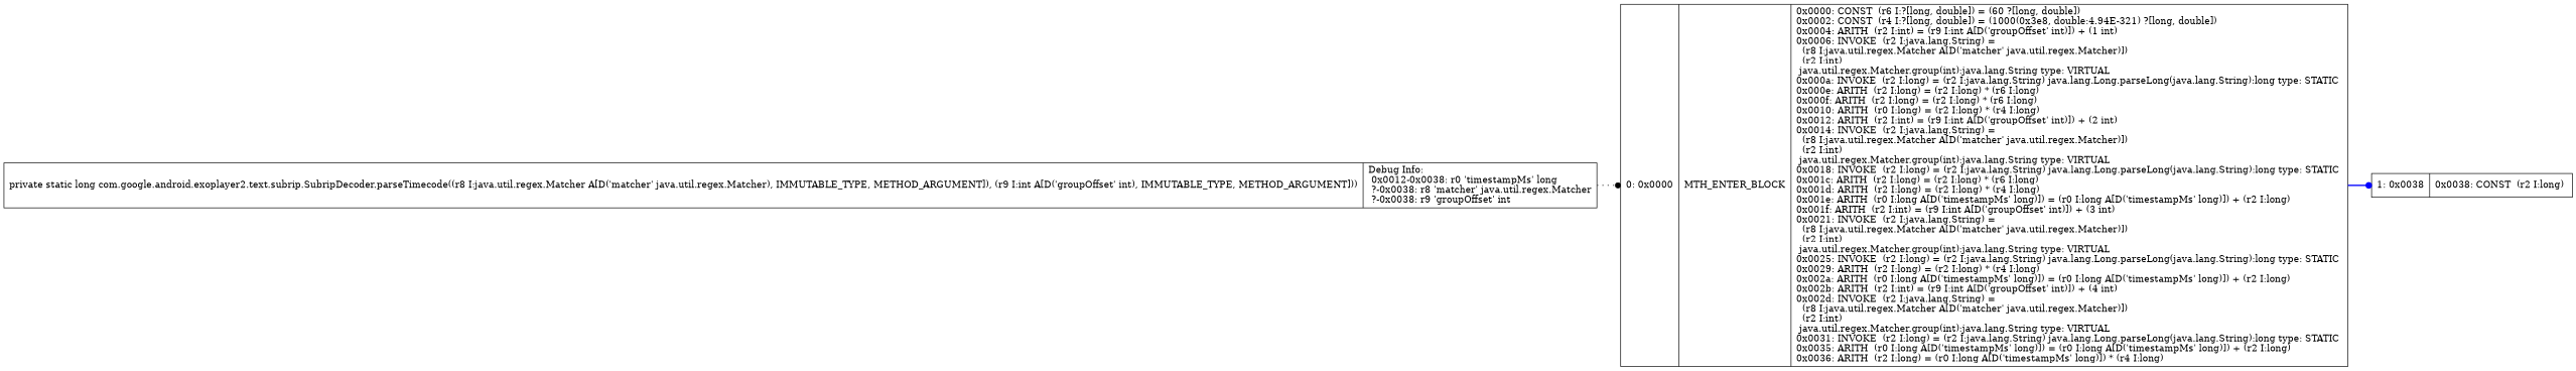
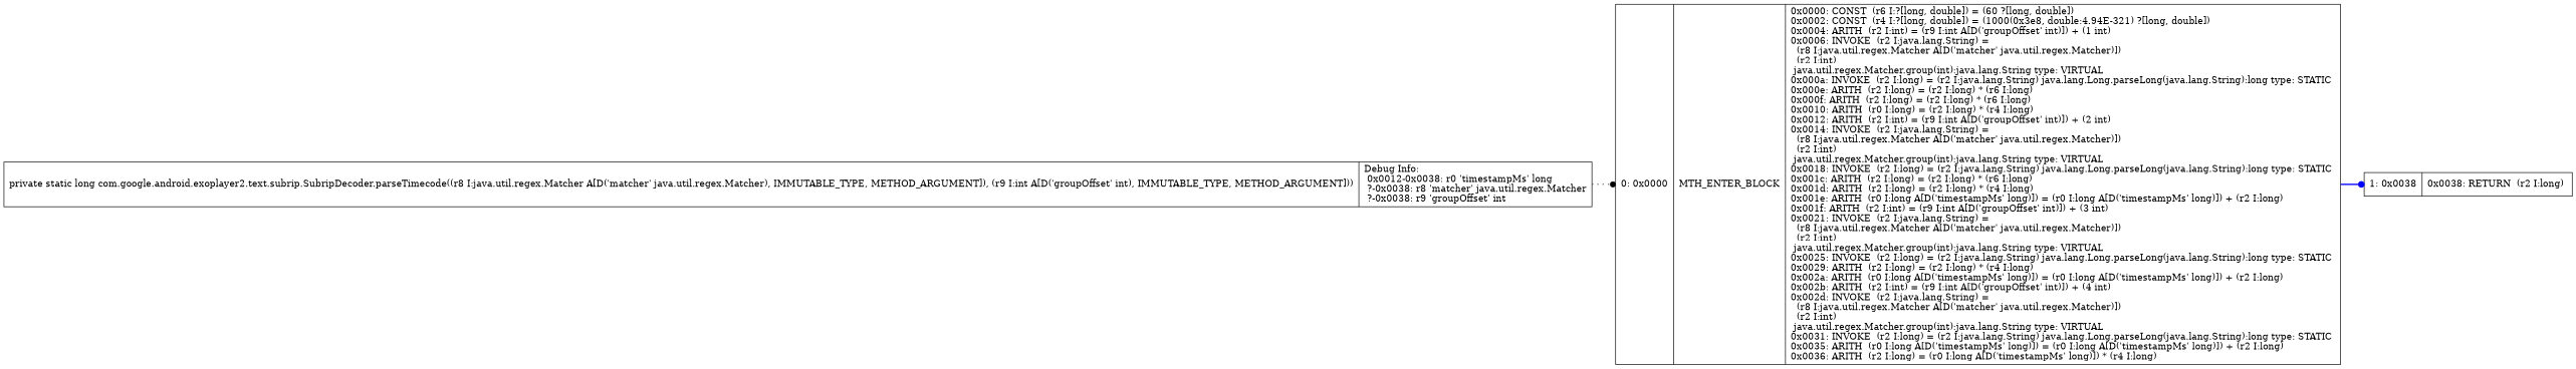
  digraph {
    rankdir=LR
    node [shape=record style=filled fillcolor=white]
    edge [arrowhead=dot]
    n1 [label="{0\:\ 0x0000|MTH_ENTER_BLOCK\l|0x0000: CONST  (r6 I:?[long, double]) = (60 ?[long, double]) \l0x0002: CONST  (r4 I:?[long, double]) = (1000(0x3e8, double:4.94E\-321) ?[long, double]) \l0x0004: ARITH  (r2 I:int) = (r9 I:int A[D('groupOffset' int)]) + (1 int) \l0x0006: INVOKE  (r2 I:java.lang.String) = \l  (r8 I:java.util.regex.Matcher A[D('matcher' java.util.regex.Matcher)])\l  (r2 I:int)\l java.util.regex.Matcher.group(int):java.lang.String type: VIRTUAL \l0x000a: INVOKE  (r2 I:long) = (r2 I:java.lang.String) java.lang.Long.parseLong(java.lang.String):long type: STATIC \l0x000e: ARITH  (r2 I:long) = (r2 I:long) * (r6 I:long) \l0x000f: ARITH  (r2 I:long) = (r2 I:long) * (r6 I:long) \l0x0010: ARITH  (r0 I:long) = (r2 I:long) * (r4 I:long) \l0x0012: ARITH  (r2 I:int) = (r9 I:int A[D('groupOffset' int)]) + (2 int) \l0x0014: INVOKE  (r2 I:java.lang.String) = \l  (r8 I:java.util.regex.Matcher A[D('matcher' java.util.regex.Matcher)])\l  (r2 I:int)\l java.util.regex.Matcher.group(int):java.lang.String type: VIRTUAL \l0x0018: INVOKE  (r2 I:long) = (r2 I:java.lang.String) java.lang.Long.parseLong(java.lang.String):long type: STATIC \l0x001c: ARITH  (r2 I:long) = (r2 I:long) * (r6 I:long) \l0x001d: ARITH  (r2 I:long) = (r2 I:long) * (r4 I:long) \l0x001e: ARITH  (r0 I:long A[D('timestampMs' long)]) = (r0 I:long A[D('timestampMs' long)]) + (r2 I:long) \l0x001f: ARITH  (r2 I:int) = (r9 I:int A[D('groupOffset' int)]) + (3 int) \l0x0021: INVOKE  (r2 I:java.lang.String) = \l  (r8 I:java.util.regex.Matcher A[D('matcher' java.util.regex.Matcher)])\l  (r2 I:int)\l java.util.regex.Matcher.group(int):java.lang.String type: VIRTUAL \l0x0025: INVOKE  (r2 I:long) = (r2 I:java.lang.String) java.lang.Long.parseLong(java.lang.String):long type: STATIC \l0x0029: ARITH  (r2 I:long) = (r2 I:long) * (r4 I:long) \l0x002a: ARITH  (r0 I:long A[D('timestampMs' long)]) = (r0 I:long A[D('timestampMs' long)]) + (r2 I:long) \l0x002b: ARITH  (r2 I:int) = (r9 I:int A[D('groupOffset' int)]) + (4 int) \l0x002d: INVOKE  (r2 I:java.lang.String) = \l  (r8 I:java.util.regex.Matcher A[D('matcher' java.util.regex.Matcher)])\l  (r2 I:int)\l java.util.regex.Matcher.group(int):java.lang.String type: VIRTUAL \l0x0031: INVOKE  (r2 I:long) = (r2 I:java.lang.String) java.lang.Long.parseLong(java.lang.String):long type: STATIC \l0x0035: ARITH  (r0 I:long A[D('timestampMs' long)]) = (r0 I:long A[D('timestampMs' long)]) + (r2 I:long) \l0x0036: ARITH  (r2 I:long) = (r0 I:long A[D('timestampMs' long)]) * (r4 I:long) \l}"]
-   n2 [label="{1\:\ 0x0038|0x0038: CONST  (r2 I:long) \l}"]
+   n2 [label="{1\:\ 0x0038|0x0038: RETURN  (r2 I:long) \l}"]
    n3 [label="{private static long com.google.android.exoplayer2.text.subrip.SubripDecoder.parseTimecode((r8 I:java.util.regex.Matcher A[D('matcher' java.util.regex.Matcher), IMMUTABLE_TYPE, METHOD_ARGUMENT]), (r9 I:int A[D('groupOffset' int), IMMUTABLE_TYPE, METHOD_ARGUMENT]))  | Debug Info:\l  0x0012\-0x0038: r0 'timestampMs' long\l  ?\-0x0038: r8 'matcher' java.util.regex.Matcher\l  ?\-0x0038: r9 'groupOffset' int\l}"]
    n1 -> n2 [color=blue style=bold]
    n3 -> n1 [color=black style=dotted]
  }
